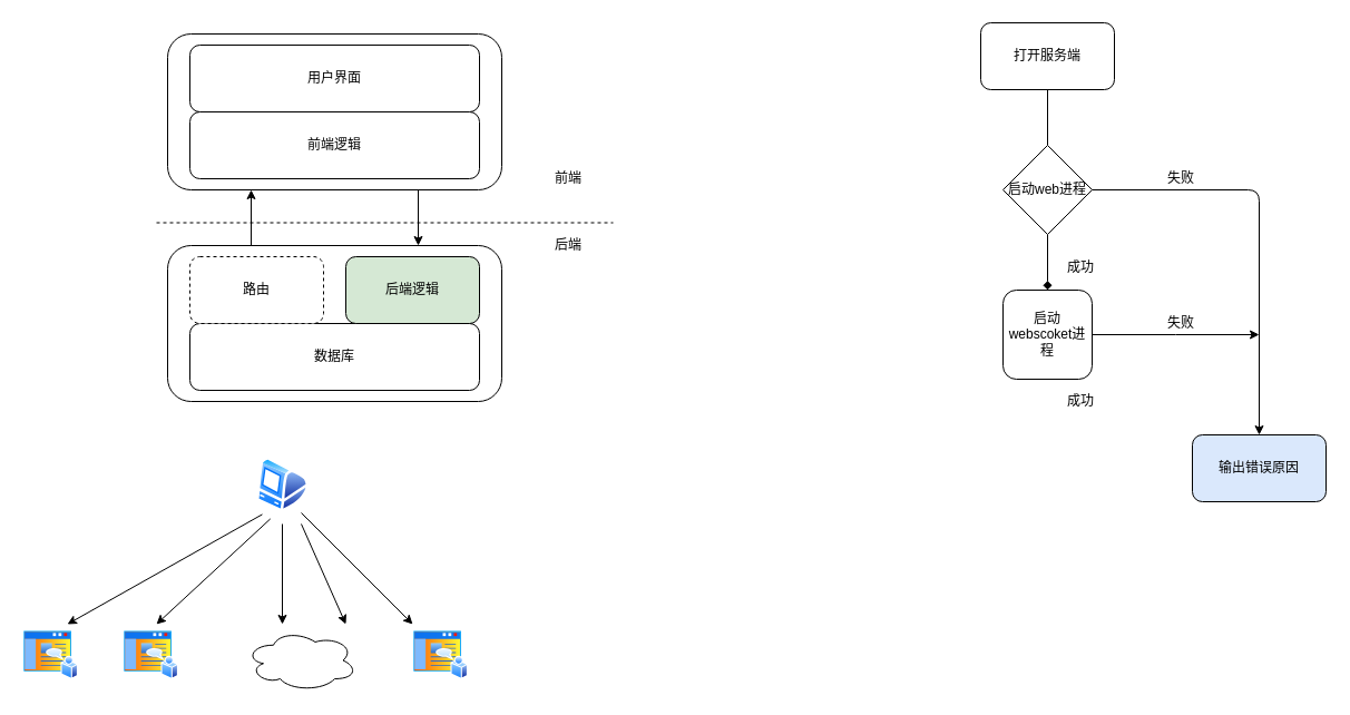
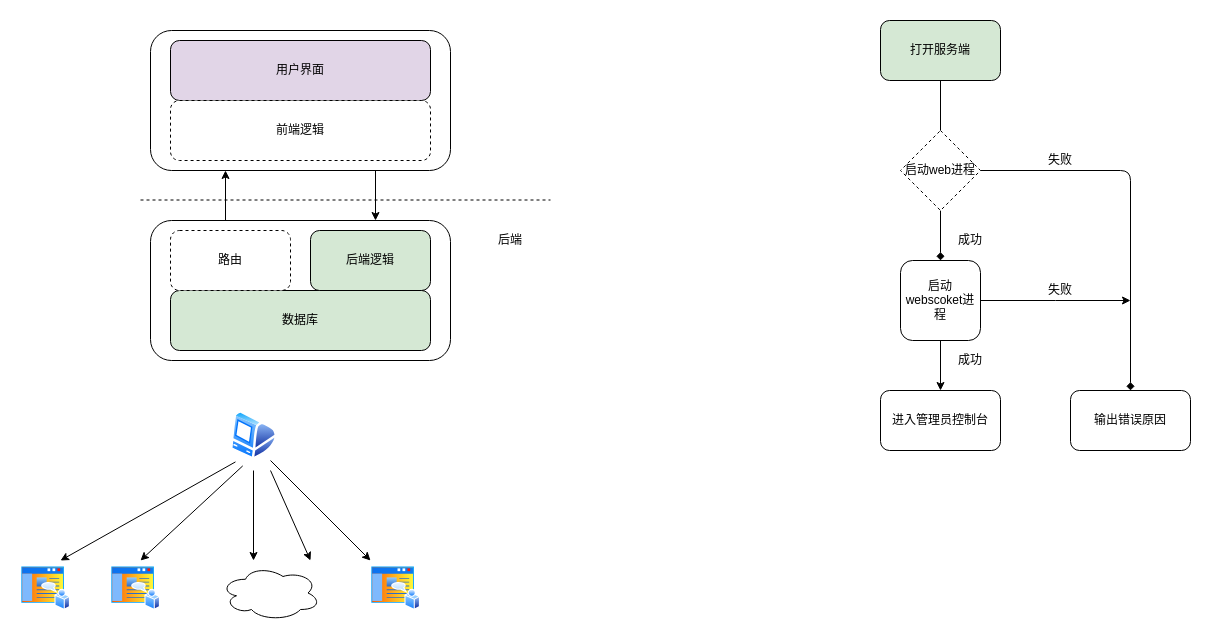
  <mxCell id="0" />
  <mxCell id="1" parent="0" />
  <mxCell id="2" value="" style="endArrow=none;dashed=1;html=1;" parent="1" edge="1"><mxGeometry width="50" height="50" relative="1" as="geometry"><mxPoint x="140" y="199.5" as="sourcePoint" /><mxPoint x="550" y="199.5" as="targetPoint" /></mxGeometry></mxCell>
  <mxCell id="3" style="edgeStyle=orthogonalEdgeStyle;rounded=0;orthogonalLoop=1;jettySize=auto;html=1;exitX=0.75;exitY=1;exitDx=0;exitDy=0;entryX=0.75;entryY=0;entryDx=0;entryDy=0;" parent="1" source="4" target="6" edge="1"><mxGeometry relative="1" as="geometry" /></mxCell>
  <mxCell id="4" value="" style="rounded=1;whiteSpace=wrap;html=1;" parent="1" vertex="1"><mxGeometry x="150" y="30" width="300" height="140" as="geometry" /></mxCell>
  <mxCell id="5" style="edgeStyle=orthogonalEdgeStyle;rounded=0;orthogonalLoop=1;jettySize=auto;html=1;exitX=0.25;exitY=0;exitDx=0;exitDy=0;entryX=0.25;entryY=1;entryDx=0;entryDy=0;" parent="1" source="6" target="4" edge="1"><mxGeometry relative="1" as="geometry" /></mxCell>
  <mxCell id="6" value="" style="rounded=1;whiteSpace=wrap;html=1;" parent="1" vertex="1"><mxGeometry x="150" y="220" width="300" height="140" as="geometry" /></mxCell>
- <mxCell id="7" value="前端" style="text;html=1;strokeColor=none;fillColor=none;align=center;verticalAlign=middle;whiteSpace=wrap;rounded=0;" parent="1" vertex="1"><mxGeometry x="490" y="150" width="40" height="20" as="geometry" /></mxCell>
- <mxCell id="8" value="后端" style="text;html=1;strokeColor=none;fillColor=none;align=center;verticalAlign=middle;whiteSpace=wrap;rounded=0;" parent="1" vertex="1"><mxGeometry x="490" y="210" width="40" height="20" as="geometry" /></mxCell>
- <mxCell id="9" value="数据库" style="rounded=1;whiteSpace=wrap;html=1;" parent="1" vertex="1"><mxGeometry x="170" y="290" width="260" height="60" as="geometry" /></mxCell>
+ <mxCell id="8" value="后端" style="text;html=1;strokeColor=none;fillColor=none;align=center;verticalAlign=middle;whiteSpace=wrap;rounded=0;" parent="1" vertex="1"><mxGeometry x="490" y="230" width="40" height="20" as="geometry" /></mxCell>
+ <mxCell id="9" value="数据库" style="rounded=1;whiteSpace=wrap;html=1;fillColor=#d5e8d4;" parent="1" vertex="1"><mxGeometry x="170" y="290" width="260" height="60" as="geometry" /></mxCell>
  <mxCell id="10" value="路由" style="rounded=1;whiteSpace=wrap;html=1;dashed=1;" parent="1" vertex="1"><mxGeometry x="170" y="230" width="120" height="60" as="geometry" /></mxCell>
  <mxCell id="11" value="后端逻辑" style="rounded=1;whiteSpace=wrap;html=1;fillColor=#d5e8d4;" parent="1" vertex="1"><mxGeometry x="310" y="230" width="120" height="60" as="geometry" /></mxCell>
- <mxCell id="12" value="用户界面" style="rounded=1;whiteSpace=wrap;html=1;" parent="1" vertex="1"><mxGeometry x="170" y="40" width="260" height="60" as="geometry" /></mxCell>
- <mxCell id="13" value="前端逻辑" style="rounded=1;whiteSpace=wrap;html=1;" parent="1" vertex="1"><mxGeometry x="170" y="100" width="260" height="60" as="geometry" /></mxCell>
+ <mxCell id="12" value="用户界面" style="rounded=1;whiteSpace=wrap;html=1;fillColor=#e1d5e7;" parent="1" vertex="1"><mxGeometry x="170" y="40" width="260" height="60" as="geometry" /></mxCell>
+ <mxCell id="13" value="前端逻辑" style="rounded=1;whiteSpace=wrap;html=1;dashed=1;" parent="1" vertex="1"><mxGeometry x="170" y="100" width="260" height="60" as="geometry" /></mxCell>
  <mxCell id="14" value="" style="aspect=fixed;perimeter=ellipsePerimeter;html=1;align=center;shadow=0;dashed=0;spacingTop=3;image;image=img/lib/active_directory/home_page.svg;" parent="1" vertex="1"><mxGeometry x="20" y="565" width="50" height="45" as="geometry" /></mxCell>
  <mxCell id="15" value="" style="aspect=fixed;perimeter=ellipsePerimeter;html=1;align=center;shadow=0;dashed=0;spacingTop=3;image;image=img/lib/active_directory/home_page.svg;" parent="1" vertex="1"><mxGeometry x="110" y="565" width="50" height="45" as="geometry" /></mxCell>
  <mxCell id="16" value="" style="aspect=fixed;perimeter=ellipsePerimeter;html=1;align=center;shadow=0;dashed=0;spacingTop=3;image;image=img/lib/active_directory/home_page.svg;" parent="1" vertex="1"><mxGeometry x="370" y="565" width="50" height="45" as="geometry" /></mxCell>
  <mxCell id="17" value="" style="aspect=fixed;perimeter=ellipsePerimeter;html=1;align=center;shadow=0;dashed=0;spacingTop=3;image;image=img/lib/active_directory/mac_client.svg;" parent="1" vertex="1"><mxGeometry x="230" y="410" width="47" height="50" as="geometry" /></mxCell>
  <mxCell id="18" value="" style="endArrow=classic;html=1;exitX=0.106;exitY=1.028;exitDx=0;exitDy=0;exitPerimeter=0;" parent="1" source="17" edge="1"><mxGeometry width="50" height="50" relative="1" as="geometry"><mxPoint x="310" y="620" as="sourcePoint" /><mxPoint x="60" y="560" as="targetPoint" /></mxGeometry></mxCell>
  <mxCell id="19" value="" style="endArrow=classic;html=1;" parent="1" edge="1"><mxGeometry width="50" height="50" relative="1" as="geometry"><mxPoint x="270" y="460" as="sourcePoint" /><mxPoint x="370" y="560" as="targetPoint" /></mxGeometry></mxCell>
  <mxCell id="20" value="" style="endArrow=classic;html=1;exitX=0.26;exitY=1.108;exitDx=0;exitDy=0;exitPerimeter=0;" parent="1" source="17" edge="1"><mxGeometry width="50" height="50" relative="1" as="geometry"><mxPoint x="140" y="560" as="sourcePoint" /><mxPoint x="140" y="560" as="targetPoint" /></mxGeometry></mxCell>
  <mxCell id="21" value="" style="endArrow=classic;html=1;" parent="1" edge="1"><mxGeometry width="50" height="50" relative="1" as="geometry"><mxPoint x="253" y="470" as="sourcePoint" /><mxPoint x="253" y="560" as="targetPoint" /></mxGeometry></mxCell>
  <mxCell id="22" value="" style="endArrow=classic;html=1;" parent="1" edge="1"><mxGeometry width="50" height="50" relative="1" as="geometry"><mxPoint x="270" y="470" as="sourcePoint" /><mxPoint x="310" y="560" as="targetPoint" /></mxGeometry></mxCell>
  <mxCell id="23" value="" style="ellipse;shape=cloud;whiteSpace=wrap;html=1;" parent="1" vertex="1"><mxGeometry x="220" y="565" width="100" height="55" as="geometry" /></mxCell>
  <mxCell id="24" value="" style="edgeStyle=orthogonalEdgeStyle;rounded=0;orthogonalLoop=1;jettySize=auto;html=1;endArrow=none;" edge="1" parent="1" source="25" target="27"><mxGeometry relative="1" as="geometry" /></mxCell>
- <mxCell id="25" value="打开服务端" style="rounded=1;whiteSpace=wrap;html=1;" vertex="1" parent="1"><mxGeometry x="880" y="20" width="120" height="60" as="geometry" /></mxCell>
+ <mxCell id="25" value="打开服务端" style="rounded=1;whiteSpace=wrap;html=1;fillColor=#d5e8d4;" vertex="1" parent="1"><mxGeometry x="880" y="20" width="120" height="60" as="geometry" /></mxCell>
  <mxCell id="26" value="" style="edgeStyle=orthogonalEdgeStyle;rounded=0;orthogonalLoop=1;jettySize=auto;html=1;endArrow=diamond;" edge="1" parent="1" source="27" target="30"><mxGeometry relative="1" as="geometry" /></mxCell>
- <mxCell id="27" value="启动web进程" style="rhombus;whiteSpace=wrap;html=1;" vertex="1" parent="1"><mxGeometry x="900" y="130" width="80" height="80" as="geometry" /></mxCell>
+ <mxCell id="27" value="启动web进程" style="rhombus;whiteSpace=wrap;html=1;dashed=1;" vertex="1" parent="1"><mxGeometry x="900" y="130" width="80" height="80" as="geometry" /></mxCell>
+ <mxCell id="28" value="" style="edgeStyle=orthogonalEdgeStyle;rounded=0;orthogonalLoop=1;jettySize=auto;html=1;" edge="1" parent="1" source="30" target="31"><mxGeometry relative="1" as="geometry" /></mxCell>
  <mxCell id="29" value="" style="edgeStyle=orthogonalEdgeStyle;rounded=0;orthogonalLoop=1;jettySize=auto;html=1;" edge="1" parent="1" source="30"><mxGeometry relative="1" as="geometry"><mxPoint x="1130" y="300" as="targetPoint" /></mxGeometry></mxCell>
  <mxCell id="30" value="启动webscoket进程" style="whiteSpace=wrap;html=1;rounded=1;" vertex="1" parent="1"><mxGeometry x="900" y="260" width="80" height="80" as="geometry" /></mxCell>
- <mxCell id="32" value="输出错误原因" style="rounded=1;whiteSpace=wrap;html=1;fillColor=#dae8fc;" vertex="1" parent="1"><mxGeometry x="1070" y="390" width="120" height="60" as="geometry" /></mxCell>
+ <mxCell id="31" value="进入管理员控制台" style="rounded=1;whiteSpace=wrap;html=1;" vertex="1" parent="1"><mxGeometry x="880" y="390" width="120" height="60" as="geometry" /></mxCell>
+ <mxCell id="32" value="输出错误原因" style="rounded=1;whiteSpace=wrap;html=1;" vertex="1" parent="1"><mxGeometry x="1070" y="390" width="120" height="60" as="geometry" /></mxCell>
  <mxCell id="33" value="成功" style="text;html=1;strokeColor=none;fillColor=none;align=center;verticalAlign=middle;whiteSpace=wrap;rounded=0;" vertex="1" parent="1"><mxGeometry x="950" y="230" width="40" height="20" as="geometry" /></mxCell>
  <mxCell id="34" value="成功" style="text;html=1;strokeColor=none;fillColor=none;align=center;verticalAlign=middle;whiteSpace=wrap;rounded=0;" vertex="1" parent="1"><mxGeometry x="950" y="350" width="40" height="20" as="geometry" /></mxCell>
- <mxCell id="35" value="" style="endArrow=classic;html=1;exitX=1;exitY=0.5;exitDx=0;exitDy=0;entryX=0.5;entryY=0;entryDx=0;entryDy=0;" edge="1" parent="1" source="27" target="32"><mxGeometry width="50" height="50" relative="1" as="geometry"><mxPoint x="1110" y="280" as="sourcePoint" /><mxPoint x="1160" y="230" as="targetPoint" /><Array as="points"><mxPoint x="1130" y="170" /></Array></mxGeometry></mxCell>
+ <mxCell id="35" value="" style="endArrow=diamond;html=1;exitX=1;exitY=0.5;exitDx=0;exitDy=0;entryX=0.5;entryY=0;entryDx=0;entryDy=0;" edge="1" parent="1" source="27" target="32"><mxGeometry width="50" height="50" relative="1" as="geometry"><mxPoint x="1110" y="280" as="sourcePoint" /><mxPoint x="1160" y="230" as="targetPoint" /><Array as="points"><mxPoint x="1130" y="170" /></Array></mxGeometry></mxCell>
  <mxCell id="36" value="失败" style="text;html=1;strokeColor=none;fillColor=none;align=center;verticalAlign=middle;whiteSpace=wrap;rounded=0;" vertex="1" parent="1"><mxGeometry x="1040" y="150" width="40" height="20" as="geometry" /></mxCell>
  <mxCell id="37" value="失败" style="text;html=1;strokeColor=none;fillColor=none;align=center;verticalAlign=middle;whiteSpace=wrap;rounded=0;" vertex="1" parent="1"><mxGeometry x="1040" y="280" width="40" height="20" as="geometry" /></mxCell>
